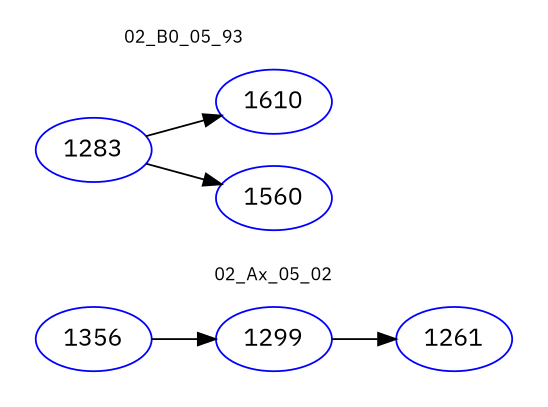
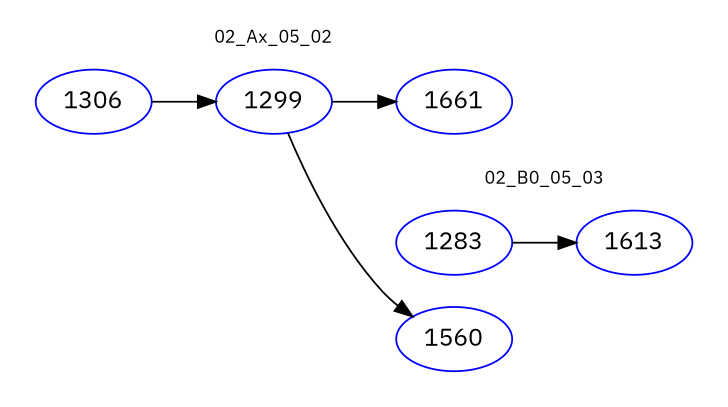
  digraph {
    fontname="IBM Plex Sans"
    rankdir=LR
    node [color=blue fontname="IBM Plex Sans"]
    edge [color=black fontname="IBM Plex Sans"]
    n1 [label=1299]
-   n2 [label=1261]
-   n3 [label=1356]
+   n2 [label=1661]
+   n3 [label=1306]
    n4 [label=1283]
    n5 [label=1560]
-   n6 [label=1610]
+   n6 [label=1613]
    subgraph cluster_1 {
      color=white
      fontsize=10
      label="02_Ax_05_02"
      n1
      n2
      n3
    }
    subgraph cluster_2 {
      color=white
      fontsize=10
-     label="02_B0_05_93"
+     label="02_B0_05_03"
      n4
      n5
      n6
    }
    n1 -> n2
    n3 -> n1
-   n4 -> n5
+   n1 -> n5
    n4 -> n6
  }
